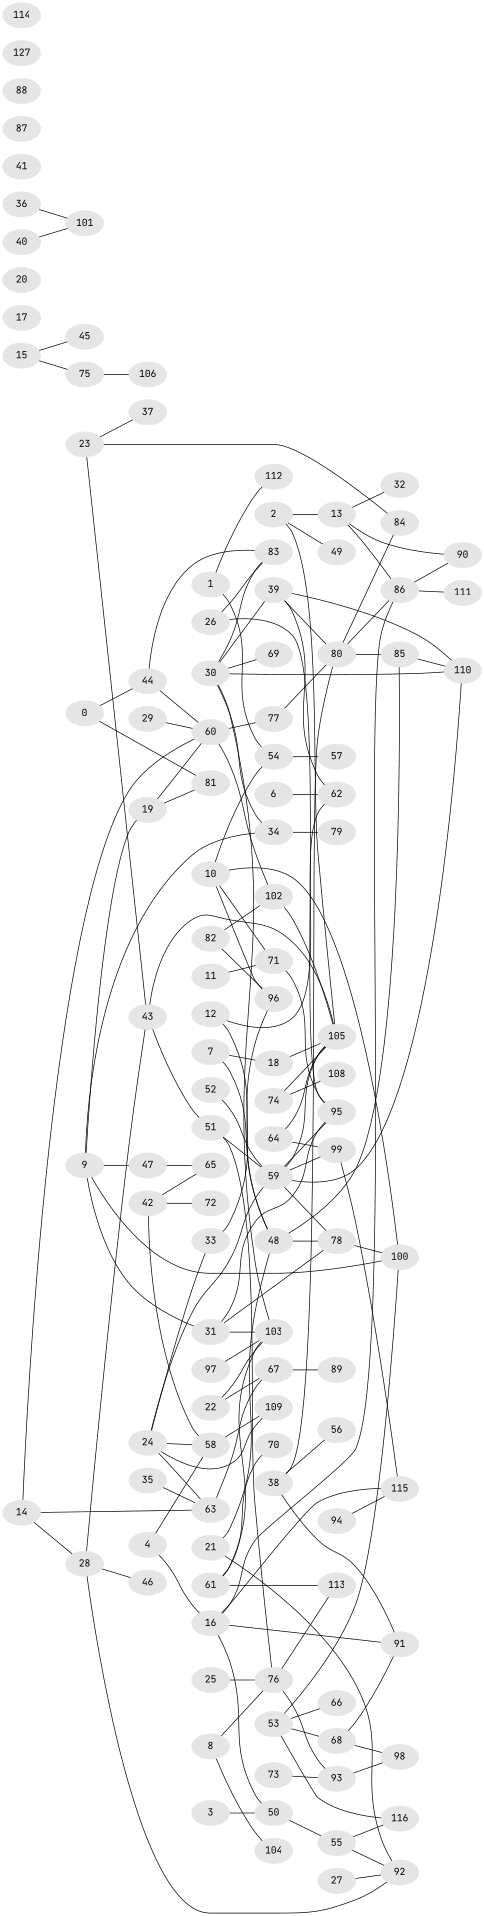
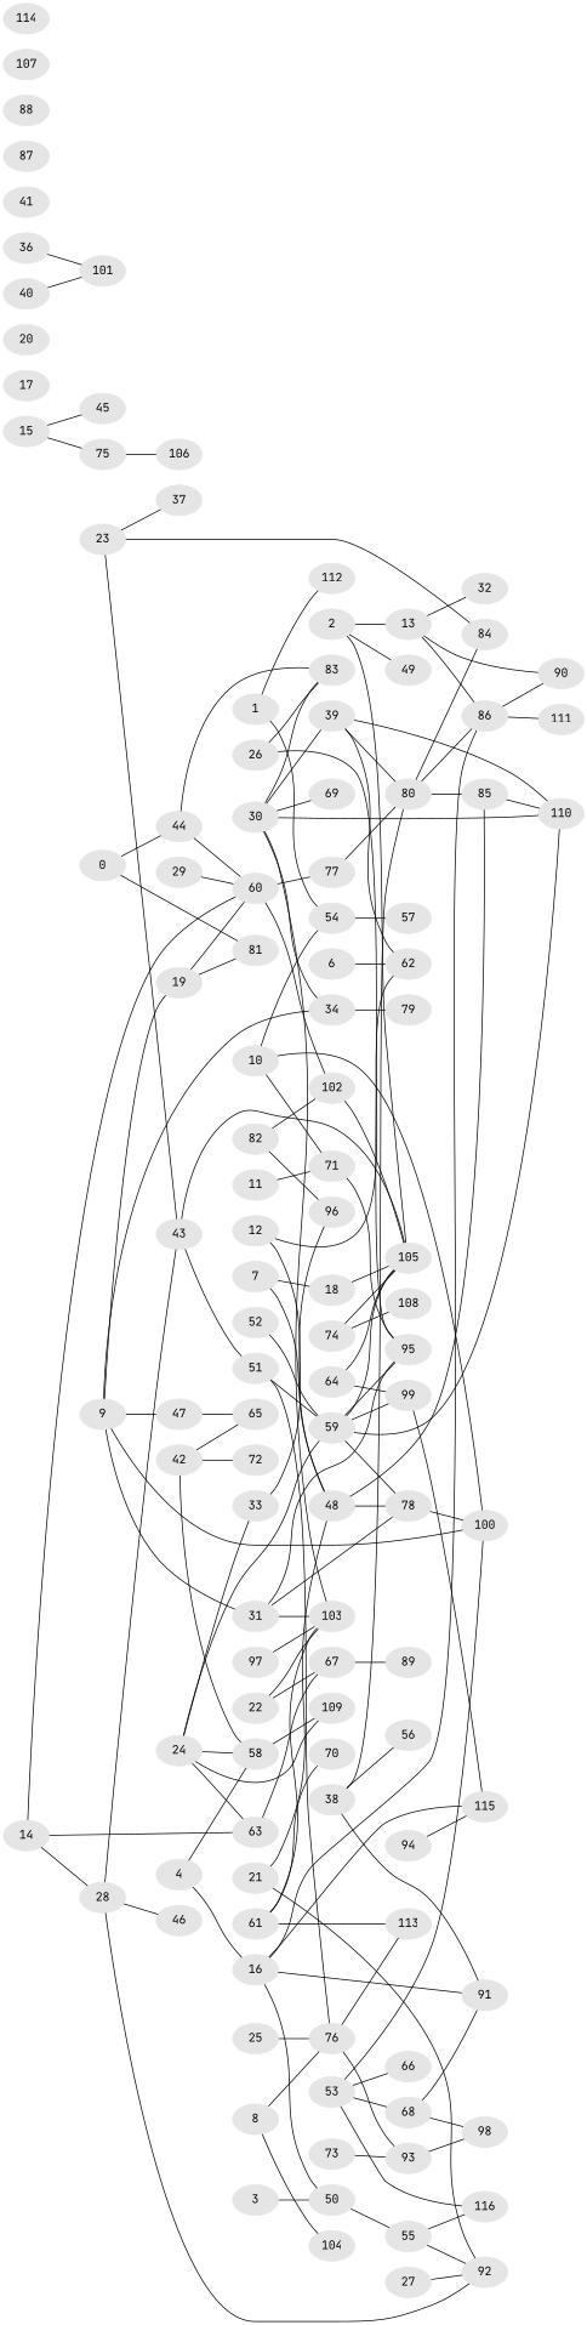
  graph {
    fontname="JetBrains Mono"
    rankdir=LR
    node [color=gray90 fontname="JetBrains Mono" style=filled]
    edge [fontname="JetBrains Mono"]
    1
    54
    112
    57
    2
    13
    49
    105
    32
    86
    90
    3
    50
    55
    4
    16
    58
    91
    115
    109
    n21 [label=0]
    44
    81
    60
    83
    6
    62
    7
    18
    48
    78
    85
    8
    76
    104
    113
    93
    9
    19
    31
    34
    47
    100
    103
    95
    79
    65
    10
    71
    96
    11
    12
    111
    14
    28
    63
    92
    43
    46
    77
    102
    67
    15
    45
    75
    106
    17
    20
    21
    22
    89
    23
    37
    84
    51
    24
    33
    59
    110
    99
    25
    26
    27
    29
    30
    39
    69
    80
-   35
    36
    101
    38
    56
    40
    41
    42
    72
    116
    52
    53
    66
    68
    98
    61
    70
    64
    73
    74
    108
    82
    87
    88
    94
    97
-   107 [label=127]
+   107
    114
    1 -- 54
    1 -- 112
    54 -- 57
    2 -- 13
    2 -- 49
    2 -- 105
    13 -- 32
    13 -- 86
    13 -- 90
    86 -- 90
    86 -- 111
    3 -- 50
    50 -- 55
    55 -- 92
    55 -- 116
    4 -- 16
    4 -- 58
    16 -- 86
    16 -- 50
    16 -- 91
    16 -- 115
    58 -- 109
    n21 -- 44
    n21 -- 81
    44 -- 60
    44 -- 83
    60 -- 77
    60 -- 102
    6 -- 62
    7 -- 18
    7 -- 48
    18 -- 105
    48 -- 78
    48 -- 85
    78 -- 100
    85 -- 110
    8 -- 76
    8 -- 104
    76 -- 113
    76 -- 93
    93 -- 98
    9 -- 19
    9 -- 31
    9 -- 34
    9 -- 47
    9 -- 100
    19 -- 81
    19 -- 60
    31 -- 78
    31 -- 103
    31 -- 95
    34 -- 79
    47 -- 65
    10 -- 54
    10 -- 100
    10 -- 71
-   10 -- 96
    71 -- 95
    11 -- 71
    12 -- 62
    12 -- 48
    14 -- 60
    14 -- 28
    14 -- 63
    28 -- 92
    28 -- 43
    28 -- 46
    63 -- 67
    43 -- 105
    43 -- 51
    77 -- 80
    102 -- 105
    67 -- 89
    15 -- 45
    15 -- 75
    75 -- 106
    21 -- 48
    21 -- 92
    22 -- 103
    22 -- 67
    23 -- 43
    23 -- 37
    23 -- 84
    51 -- 76
    51 -- 59
    24 -- 58
    24 -- 109
    24 -- 63
    24 -- 33
    24 -- 59
    33 -- 96
    59 -- 105
    59 -- 78
    59 -- 95
    59 -- 110
    59 -- 99
    99 -- 115
    25 -- 76
    26 -- 83
    26 -- 95
    27 -- 92
    29 -- 60
    30 -- 83
    30 -- 34
    30 -- 103
    30 -- 110
    30 -- 39
    30 -- 69
    39 -- 62
    39 -- 110
    39 -- 80
    80 -- 86
    80 -- 85
    80 -- 84
-   35 -- 63
    36 -- 101
    38 -- 91
    38 -- 80
    38 -- 56
    40 -- 101
    42 -- 58
    42 -- 65
    42 -- 72
    52 -- 59
    53 -- 100
    53 -- 116
    53 -- 66
    53 -- 68
    68 -- 91
    68 -- 98
    61 -- 113
    61 -- 103
    61 -- 70
    64 -- 105
    64 -- 99
    73 -- 93
    74 -- 105
    74 -- 108
    82 -- 96
    82 -- 102
    94 -- 115
    97 -- 103
  }
